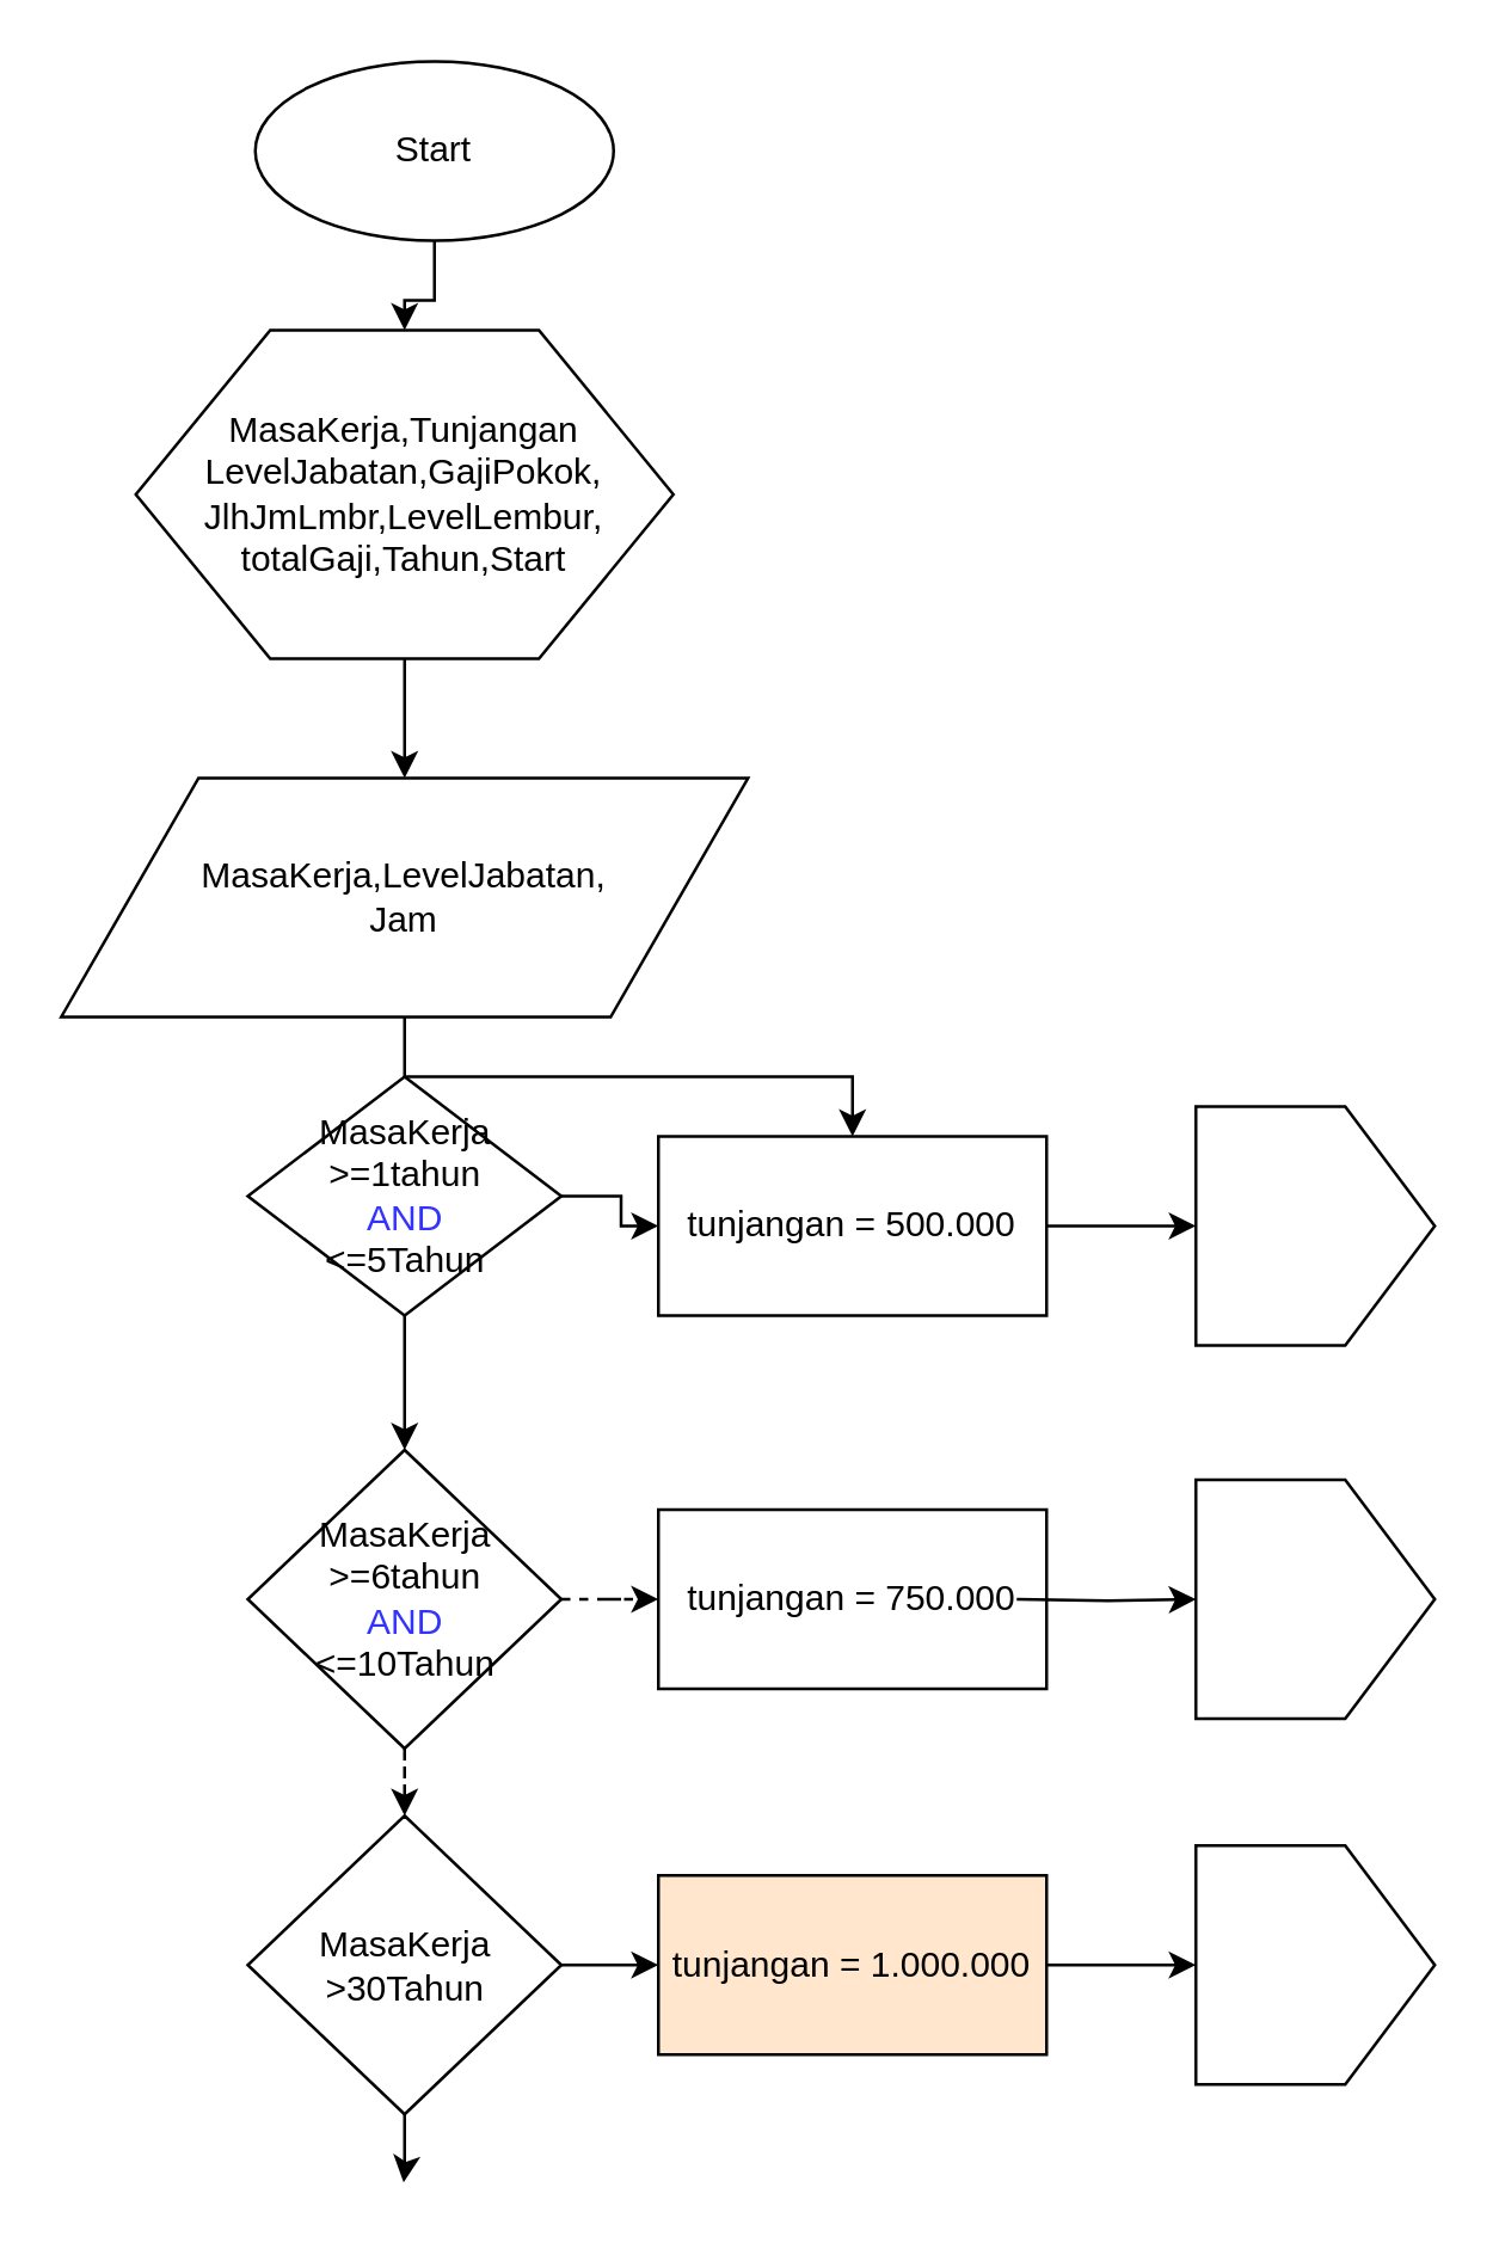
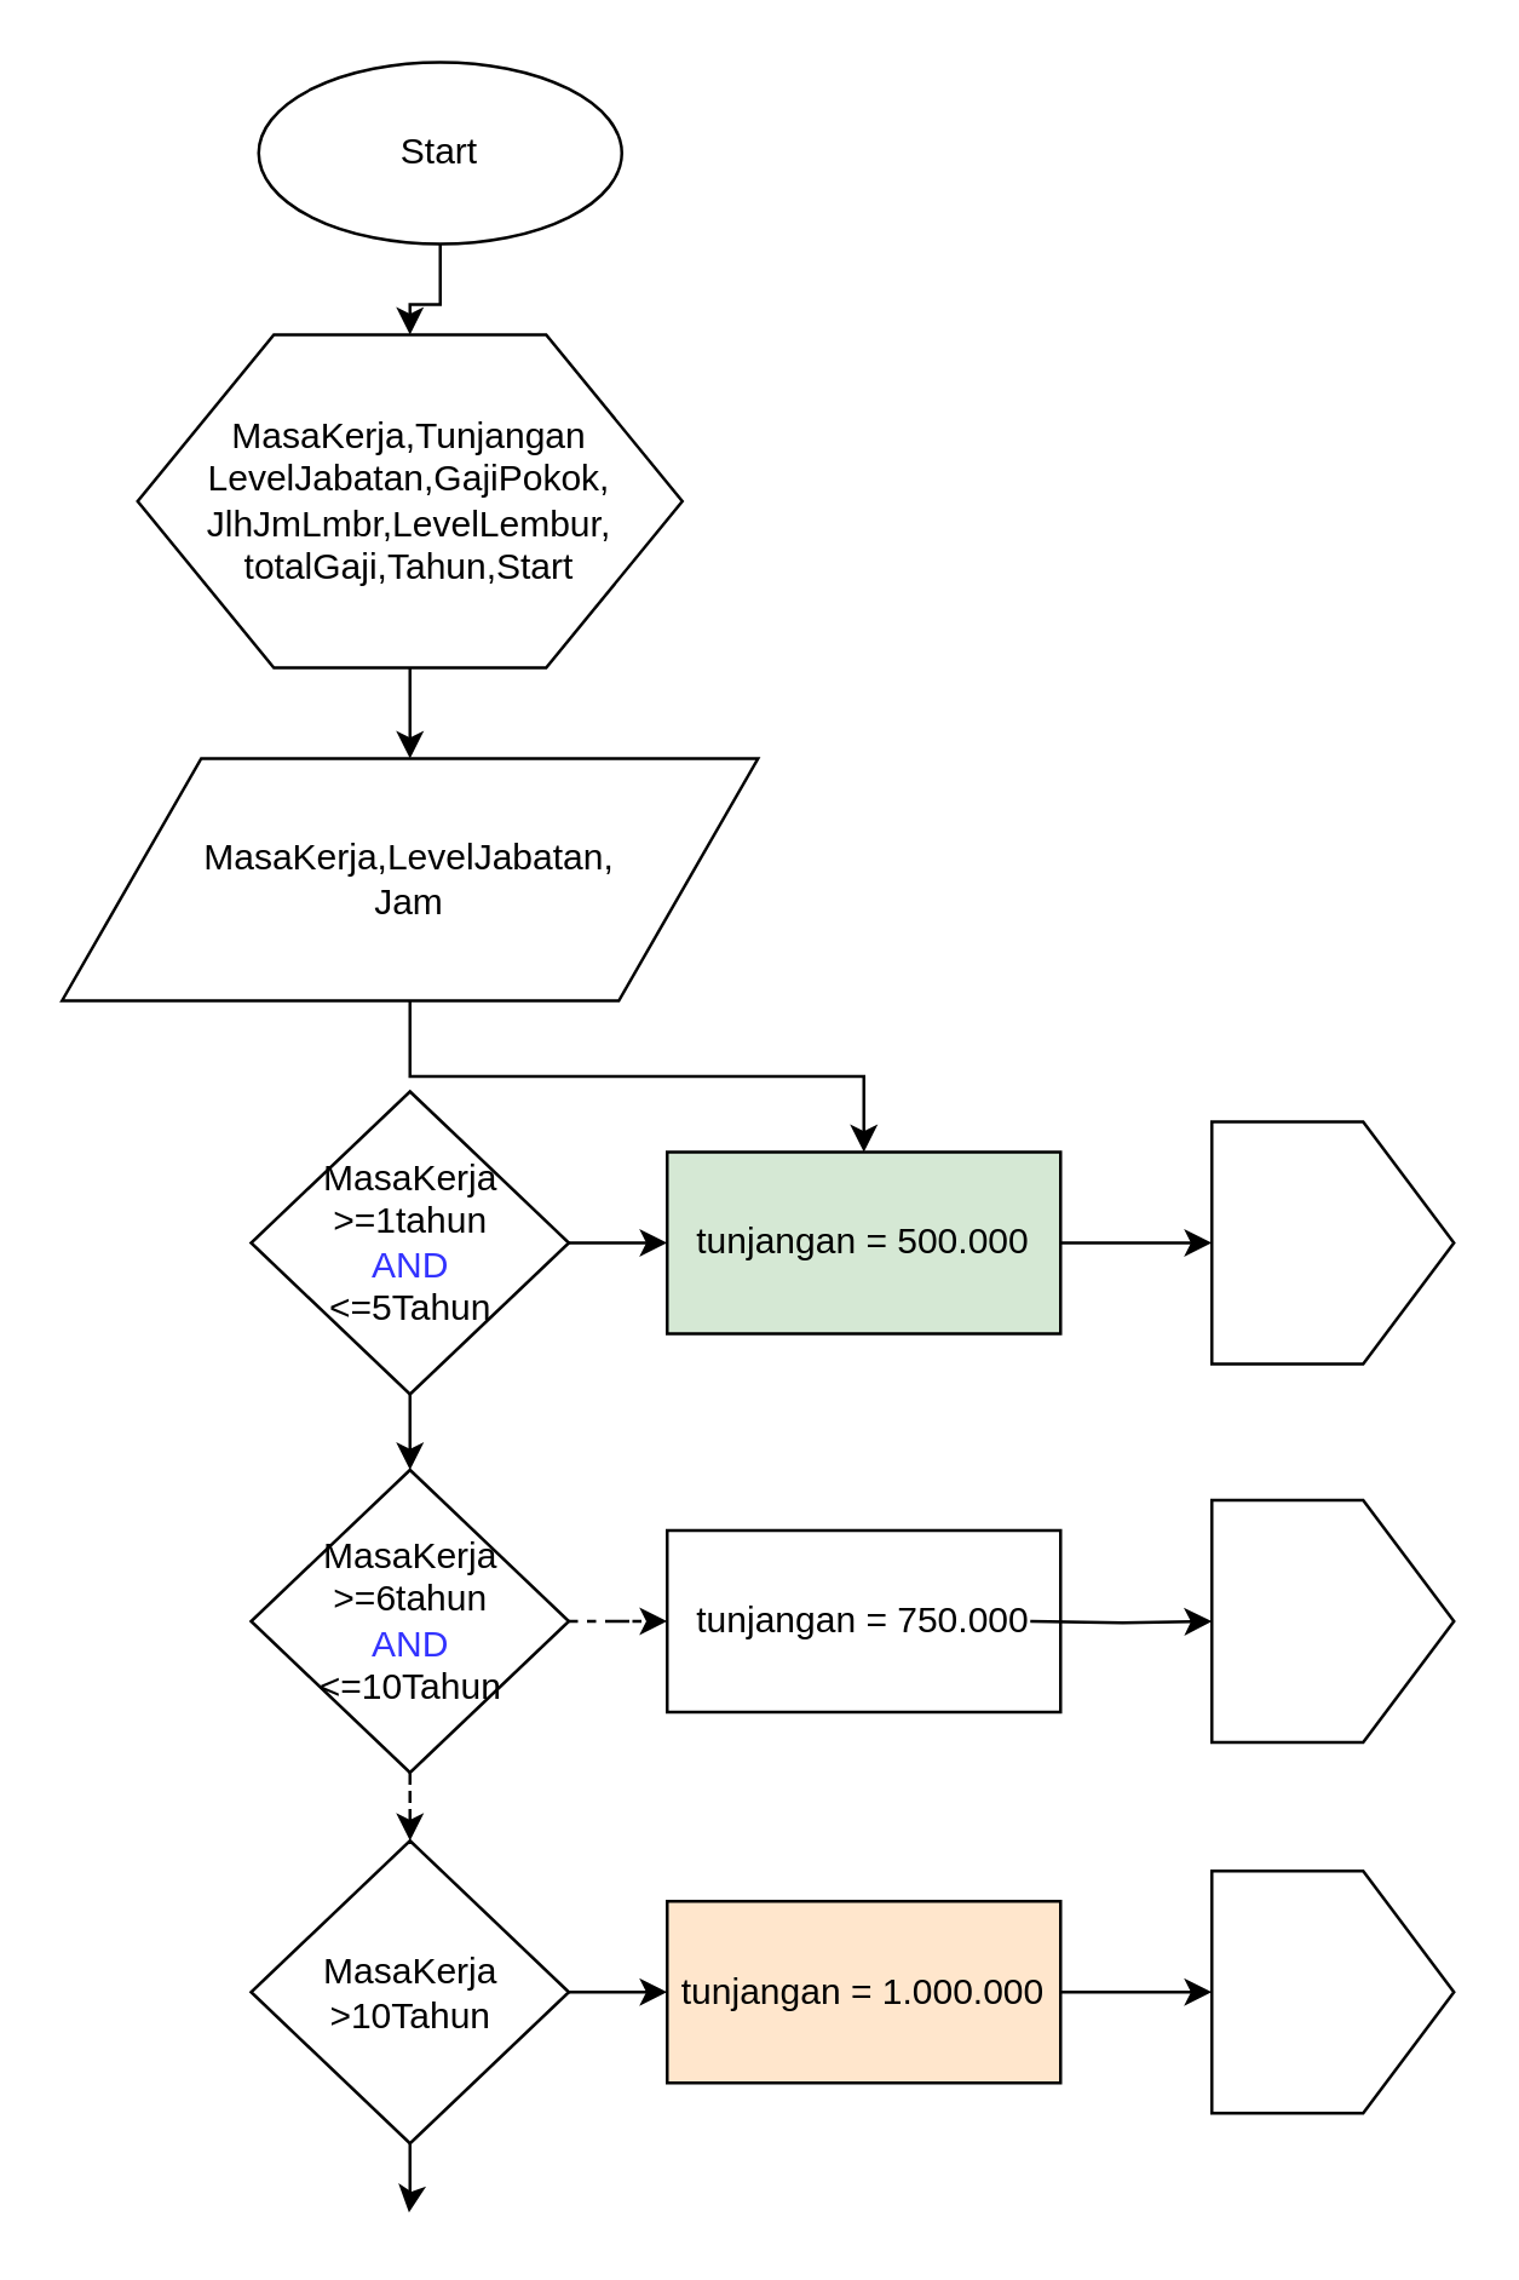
  <mxCell id="0" />
  <mxCell id="1" parent="0" />
  <mxCell id="2" value="" style="edgeStyle=orthogonalEdgeStyle;rounded=0;orthogonalLoop=1;jettySize=auto;html=1;" edge="1" parent="1" source="3" target="5"><mxGeometry relative="1" as="geometry" /></mxCell>
  <mxCell id="3" value="Start" style="ellipse;whiteSpace=wrap;html=1;" vertex="1" parent="1"><mxGeometry x="85" y="20" width="120" height="60" as="geometry" /></mxCell>
  <mxCell id="4" value="" style="edgeStyle=orthogonalEdgeStyle;rounded=0;orthogonalLoop=1;jettySize=auto;html=1;" edge="1" parent="1" source="5" target="7"><mxGeometry relative="1" as="geometry" /></mxCell>
  <mxCell id="5" value="MasaKerja,Tunjangan&lt;br&gt;LevelJabatan,GajiPokok,&lt;br&gt;JlhJmLmbr,LevelLembur,&lt;br&gt;totalGaji,Tahun,Start" style="shape=hexagon;perimeter=hexagonPerimeter2;whiteSpace=wrap;html=1;" vertex="1" parent="1"><mxGeometry x="45" y="110" width="180" height="110" as="geometry" /></mxCell>
  <mxCell id="6" value="" style="edgeStyle=orthogonalEdgeStyle;rounded=0;orthogonalLoop=1;jettySize=auto;html=1;" edge="1" parent="1" source="7" target="12"><mxGeometry relative="1" as="geometry" /></mxCell>
- <mxCell id="7" value="MasaKerja,LevelJabatan,&lt;br&gt;Jam" style="shape=parallelogram;perimeter=parallelogramPerimeter;whiteSpace=wrap;html=1;" vertex="1" parent="1"><mxGeometry x="20" y="260" width="230" height="80" as="geometry" /></mxCell>
+ <mxCell id="7" value="MasaKerja,LevelJabatan,&lt;br&gt;Jam" style="shape=parallelogram;perimeter=parallelogramPerimeter;whiteSpace=wrap;html=1;" vertex="1" parent="1"><mxGeometry y="250" width="230" height="80" as="geometry" x="20" /></mxCell>
  <mxCell id="8" value="" style="edgeStyle=orthogonalEdgeStyle;rounded=0;orthogonalLoop=1;jettySize=auto;html=1;" edge="1" parent="1" source="10" target="12"><mxGeometry relative="1" as="geometry" /></mxCell>
  <mxCell id="9" value="" style="edgeStyle=orthogonalEdgeStyle;rounded=0;orthogonalLoop=1;jettySize=auto;html=1;" edge="1" parent="1" source="10" target="16"><mxGeometry relative="1" as="geometry" /></mxCell>
- <mxCell id="10" value="MasaKerja&lt;br&gt;&amp;gt;=1tahun&lt;br&gt;&lt;font color=&quot;#3333ff&quot;&gt;AND&lt;/font&gt;&lt;br&gt;&amp;lt;=5Tahun" style="rhombus;whiteSpace=wrap;html=1;" vertex="1" parent="1"><mxGeometry x="82.5" y="360" width="105" height="80" as="geometry" /></mxCell>
+ <mxCell id="10" value="MasaKerja&lt;br&gt;&amp;gt;=1tahun&lt;br&gt;&lt;font color=&quot;#3333ff&quot;&gt;AND&lt;/font&gt;&lt;br&gt;&amp;lt;=5Tahun" style="rhombus;whiteSpace=wrap;html=1;" vertex="1" parent="1"><mxGeometry x="82.5" y="360" width="105" height="100" as="geometry" /></mxCell>
  <mxCell id="11" value="" style="edgeStyle=orthogonalEdgeStyle;rounded=0;orthogonalLoop=1;jettySize=auto;html=1;" edge="1" parent="1" source="12" target="13"><mxGeometry relative="1" as="geometry" /></mxCell>
- <mxCell id="12" value="tunjangan = 500.000" style="rounded=0;whiteSpace=wrap;html=1;" vertex="1" parent="1"><mxGeometry x="220" y="380" width="130" height="60" as="geometry" /></mxCell>
+ <mxCell id="12" value="tunjangan = 500.000" style="rounded=0;whiteSpace=wrap;html=1;fillColor=#d5e8d4;" vertex="1" parent="1"><mxGeometry x="220" y="380" width="130" height="60" as="geometry" /></mxCell>
  <mxCell id="13" value="" style="shape=offPageConnector;whiteSpace=wrap;html=1;direction=north;" vertex="1" parent="1"><mxGeometry x="400" y="370" width="80" height="80" as="geometry" /></mxCell>
  <mxCell id="14" value="" style="edgeStyle=orthogonalEdgeStyle;rounded=0;orthogonalLoop=1;jettySize=auto;html=1;dashed=1;" edge="1" parent="1" source="16" target="17"><mxGeometry relative="1" as="geometry" /></mxCell>
  <mxCell id="15" value="" style="edgeStyle=orthogonalEdgeStyle;rounded=0;orthogonalLoop=1;jettySize=auto;html=1;dashed=1;" edge="1" parent="1" source="16" target="20"><mxGeometry relative="1" as="geometry" /></mxCell>
  <mxCell id="16" value="MasaKerja&lt;br&gt;&amp;gt;=6tahun&lt;br&gt;&lt;font color=&quot;#3333ff&quot;&gt;AND&lt;/font&gt;&lt;br&gt;&amp;lt;=10Tahun" style="rhombus;whiteSpace=wrap;html=1;" vertex="1" parent="1"><mxGeometry x="82.5" y="485" width="105" height="100" as="geometry" /></mxCell>
  <mxCell id="17" value="tunjangan = 750.000" style="rounded=0;whiteSpace=wrap;html=1;" vertex="1" parent="1"><mxGeometry x="220" y="505" width="130" height="60" as="geometry" /></mxCell>
  <mxCell id="18" value="" style="edgeStyle=orthogonalEdgeStyle;rounded=0;orthogonalLoop=1;jettySize=auto;html=1;" edge="1" parent="1" source="20" target="21"><mxGeometry relative="1" as="geometry" /></mxCell>
  <mxCell id="19" value="" style="edgeStyle=orthogonalEdgeStyle;rounded=0;orthogonalLoop=1;jettySize=auto;html=1;" edge="1" parent="1" source="20"><mxGeometry relative="1" as="geometry"><mxPoint x="134.667" y="730.317" as="targetPoint" /></mxGeometry></mxCell>
- <mxCell id="20" value="MasaKerja&lt;br&gt;&amp;gt;30Tahun" style="rhombus;whiteSpace=wrap;html=1;" vertex="1" parent="1"><mxGeometry x="82.5" y="607.5" width="105" height="100" as="geometry" /></mxCell>
+ <mxCell id="20" value="MasaKerja&lt;br&gt;&amp;gt;10Tahun" style="rhombus;whiteSpace=wrap;html=1;" vertex="1" parent="1"><mxGeometry x="82.5" y="607.5" width="105" height="100" as="geometry" /></mxCell>
  <mxCell id="21" value="tunjangan = 1.000.000" style="rounded=0;whiteSpace=wrap;html=1;fillColor=#ffe6cc;" vertex="1" parent="1"><mxGeometry x="220" y="627.5" width="130" height="60" as="geometry" /></mxCell>
  <mxCell id="22" value="" style="edgeStyle=orthogonalEdgeStyle;rounded=0;orthogonalLoop=1;jettySize=auto;html=1;" edge="1" parent="1" target="23"><mxGeometry relative="1" as="geometry"><mxPoint x="340" y="535" as="sourcePoint" /></mxGeometry></mxCell>
  <mxCell id="23" value="" style="shape=offPageConnector;whiteSpace=wrap;html=1;direction=north;" vertex="1" parent="1"><mxGeometry x="400" y="495" width="80" height="80" as="geometry" /></mxCell>
  <mxCell id="24" value="" style="edgeStyle=orthogonalEdgeStyle;rounded=0;orthogonalLoop=1;jettySize=auto;html=1;exitX=1;exitY=0.5;exitDx=0;exitDy=0;" edge="1" parent="1" target="25" source="21"><mxGeometry relative="1" as="geometry"><mxPoint x="360" y="658" as="sourcePoint" /></mxGeometry></mxCell>
  <mxCell id="25" value="" style="shape=offPageConnector;whiteSpace=wrap;html=1;direction=north;" vertex="1" parent="1"><mxGeometry x="400" y="617.5" width="80" height="80" as="geometry" /></mxCell>
